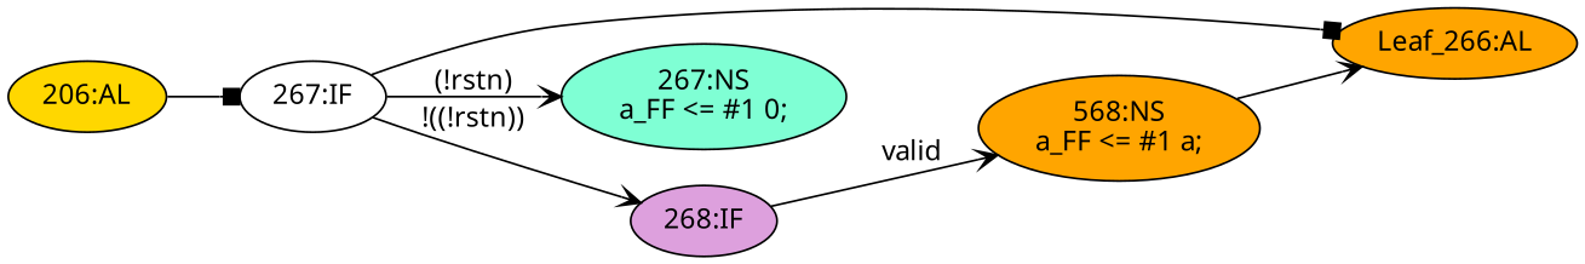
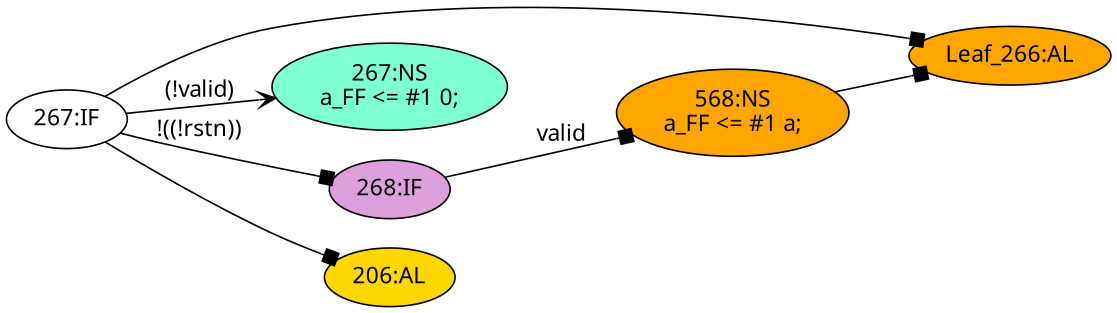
  strict digraph {
    fontname="Noto Sans"
    rankdir=LR
    node [fillcolor=orange fontname="Noto Sans" style=filled statements="[]" typ=NonblockingSubstitution]
    edge [arrowhead=vee cond="[]" fontname="Noto Sans" lineno=None]
    n1 [def_var="['a_FF']" label="Leaf_266:AL" statements="" typ=""]
    n2 [ast="<pyverilog.vparser.ast.NonblockingSubstitution object at 0x7f9d7db6b310>" fillcolor=aquamarine label="267:NS\na_FF <= #1 0;" statements="[<pyverilog.vparser.ast.NonblockingSubstitution object at 0x7f9d7db6b310>]"]
    n3 [ast="<pyverilog.vparser.ast.IfStatement object at 0x7f9d7db6b950>" fillcolor=plum label="268:IF" typ=IfStatement]
    n4 [ast="<pyverilog.vparser.ast.NonblockingSubstitution object at 0x7f9d7db6b610>" label="568:NS\na_FF <= #1 a;" statements="[<pyverilog.vparser.ast.NonblockingSubstitution object at 0x7f9d7db6b610>]"]
    n5 [ast="<pyverilog.vparser.ast.Always object at 0x7f9d7db6b7d0>" clk_sens=False fillcolor=gold label="206:AL" sens="['clk']" typ=Always use_var="['a', 'valid', 'rstn']"]
    n6 [ast="<pyverilog.vparser.ast.IfStatement object at 0x7f9d7db6b8d0>" fillcolor=white label="267:IF" typ=IfStatement]
-   n3 -> n4 [cond="['valid']" label=valid lineno=268]
-   n4 -> n1
-   n5 -> n6 [arrowhead=box]
+   n3 -> n4 [arrowhead=box cond="['valid']" label=valid lineno=268]
+   n4 -> n1 [arrowhead=box]
+   n6 -> n5 [arrowhead=box]
    n6 -> n1 [arrowhead=box]
-   n6 -> n2 [cond="['rstn']" label="(!rstn)" lineno=267]
-   n6 -> n3 [cond="['rstn']" label="!((!rstn))" lineno=267]
+   n6 -> n2 [cond="['rstn']" label="(!valid)" lineno=267]
+   n6 -> n3 [arrowhead=box cond="['rstn']" label="!((!rstn))" lineno=267]
  }
